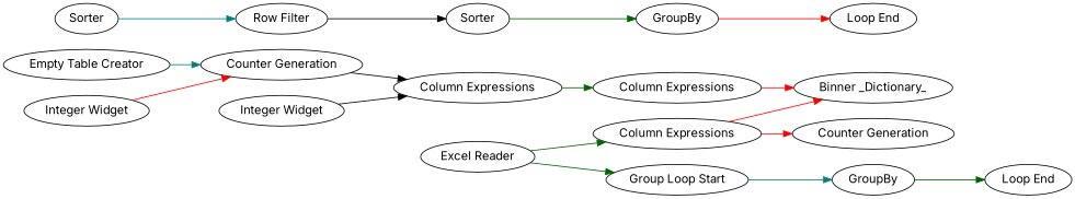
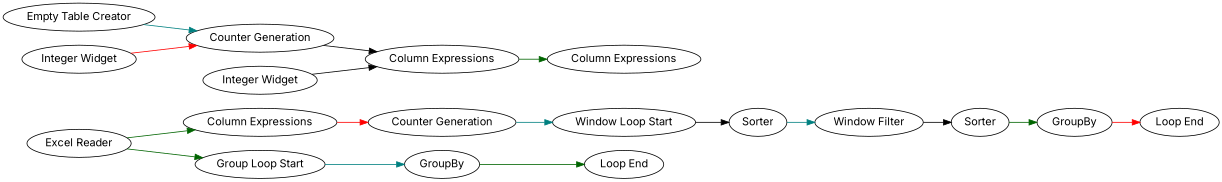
  digraph {
    fontname=Inter
    rankdir=LR
    node [fontname=Inter]
    edge [color=red fontname=Inter]
    n1 [label="Column Expressions"]
    n2 [label="Counter Generation"]
-   n3 [label="Binner _Dictionary_"]
+   n4 [label="Window Loop Start"]
    n5 [label=Sorter]
    n6 [label="Group Loop Start"]
    n7 [label=GroupBy]
    n8 [label="Loop End"]
-   n9 [label="Row Filter"]
+   n9 [label="Window Filter"]
    n10 [label="Empty Table Creator"]
    n11 [label="Counter Generation"]
    n12 [label="Column Expressions"]
    n13 [label="Column Expressions"]
    n14 [label=Sorter]
    n15 [label=GroupBy]
    n16 [label="Integer Widget"]
    n17 [label="Integer Widget"]
    n18 [label="Loop End"]
    n19 [label="Excel Reader"]
    n1 -> n2
-   n1 -> n3
+   n2 -> n4 [color=teal]
+   n4 -> n5 [color=black]
    n5 -> n9 [color=teal]
    n6 -> n7 [color=teal]
    n7 -> n8 [color=darkgreen]
    n9 -> n14 [color=black]
    n10 -> n11 [color=teal]
    n11 -> n12 [color=black]
    n12 -> n13 [color=darkgreen]
-   n13 -> n3
    n14 -> n15 [color=darkgreen]
    n15 -> n18
    n16 -> n12 [color=black]
    n17 -> n11
    n19 -> n1 [color=darkgreen]
    n19 -> n6 [color=darkgreen]
  }
